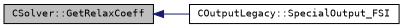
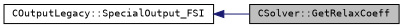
  digraph {
    rankdir=LR
    fontname="DejaVu Sans Mono"
    node [color=black fontname="DejaVu Sans Mono" fontsize=10 shape=record style=filled]
    n1 [fillcolor=grey75 fontcolor=black height=0.2 label="CSolver::GetRelaxCoeff" width=0.4]
    n2 [fillcolor=white height=0.2 label="COutputLegacy::SpecialOutput_FSI" width=0.4]
-   n1 -> n2 [color=midnightblue dir=back fontname="DejaVu Sans Mono" fontsize=10 labelfontname=Helvetica labelfontsize=10 style=solid]
+   n2 -> n1 [color=midnightblue dir=back fontname="DejaVu Sans Mono" fontsize=10 labelfontname=Helvetica labelfontsize=10 style=solid]
  }
